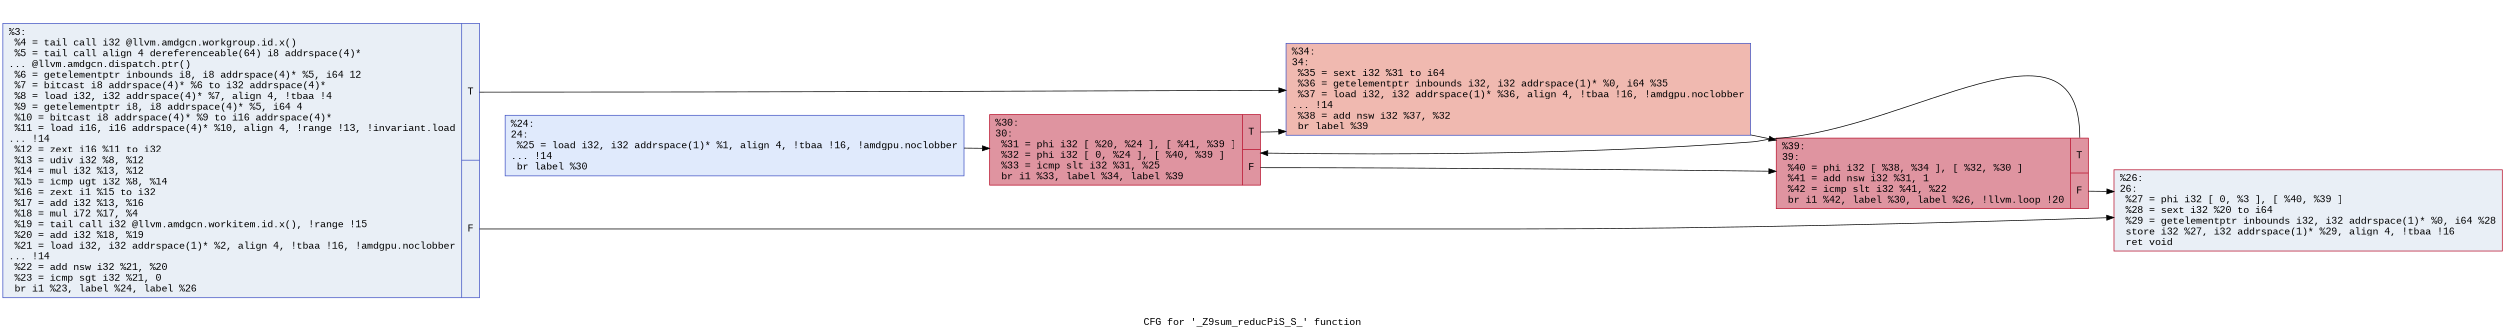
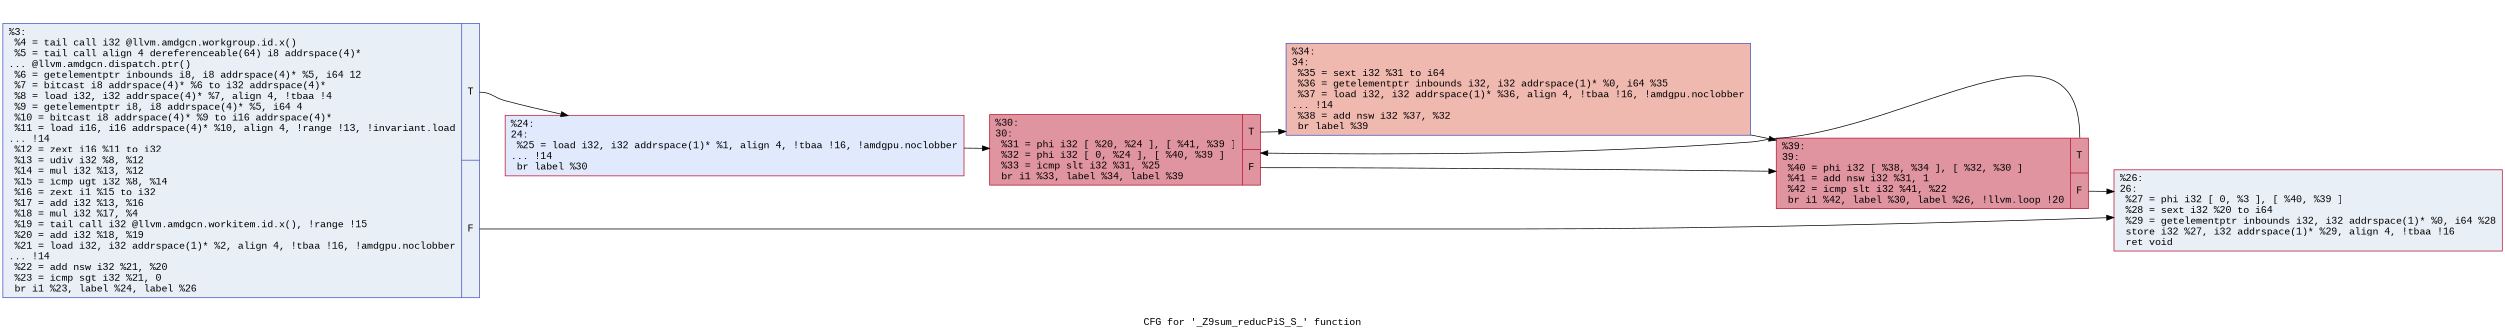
  digraph {
    fontname="Liberation Mono"
    label="CFG for '_Z9sum_reducPiS_S_' function"
    rankdir=LR
    node [color="#3d50c3ff" fillcolor="#cedaeb70" fontname="Liberation Mono" shape=record style=filled]
    edge [fontname="Liberation Mono" tailport=s0]
-   n1 [label="{%3:\l  %4 = tail call i32 @llvm.amdgcn.workgroup.id.x()\l  %5 = tail call align 4 dereferenceable(64) i8 addrspace(4)*\l... @llvm.amdgcn.dispatch.ptr()\l  %6 = getelementptr inbounds i8, i8 addrspace(4)* %5, i64 12\l  %7 = bitcast i8 addrspace(4)* %6 to i32 addrspace(4)*\l  %8 = load i32, i32 addrspace(4)* %7, align 4, !tbaa !4\l  %9 = getelementptr i8, i8 addrspace(4)* %5, i64 4\l  %10 = bitcast i8 addrspace(4)* %9 to i16 addrspace(4)*\l  %11 = load i16, i16 addrspace(4)* %10, align 4, !range !13, !invariant.load\l... !14\l  %12 = zext i16 %11 to i32\l  %13 = udiv i32 %8, %12\l  %14 = mul i32 %13, %12\l  %15 = icmp ugt i32 %8, %14\l  %16 = zext i1 %15 to i32\l  %17 = add i32 %13, %16\l  %18 = mul i72 %17, %4\l  %19 = tail call i32 @llvm.amdgcn.workitem.id.x(), !range !15\l  %20 = add i32 %18, %19\l  %21 = load i32, i32 addrspace(1)* %2, align 4, !tbaa !16, !amdgpu.noclobber\l... !14\l  %22 = add nsw i32 %21, %20\l  %23 = icmp sgt i32 %21, 0\l  br i1 %23, label %24, label %26\l|{<s0>T|<s1>F}}"]
-   n2 [fillcolor="#b9d0f970" label="{%24:\l24:                                               \l  %25 = load i32, i32 addrspace(1)* %1, align 4, !tbaa !16, !amdgpu.noclobber\l... !14\l  br label %30\l}"]
+   n1 [label="{%3:\l  %4 = tail call i32 @llvm.amdgcn.workgroup.id.x()\l  %5 = tail call align 4 dereferenceable(64) i8 addrspace(4)*\l... @llvm.amdgcn.dispatch.ptr()\l  %6 = getelementptr inbounds i8, i8 addrspace(4)* %5, i64 12\l  %7 = bitcast i8 addrspace(4)* %6 to i32 addrspace(4)*\l  %8 = load i32, i32 addrspace(4)* %7, align 4, !tbaa !4\l  %9 = getelementptr i8, i8 addrspace(4)* %5, i64 4\l  %10 = bitcast i8 addrspace(4)* %9 to i16 addrspace(4)*\l  %11 = load i16, i16 addrspace(4)* %10, align 4, !range !13, !invariant.load\l... !14\l  %12 = zext i16 %11 to i32\l  %13 = udiv i32 %8, %12\l  %14 = mul i32 %13, %12\l  %15 = icmp ugt i32 %8, %14\l  %16 = zext i1 %15 to i32\l  %17 = add i32 %13, %16\l  %18 = mul i32 %17, %4\l  %19 = tail call i32 @llvm.amdgcn.workitem.id.x(), !range !15\l  %20 = add i32 %18, %19\l  %21 = load i32, i32 addrspace(1)* %2, align 4, !tbaa !16, !amdgpu.noclobber\l... !14\l  %22 = add nsw i32 %21, %20\l  %23 = icmp sgt i32 %21, 0\l  br i1 %23, label %24, label %26\l|{<s0>T|<s1>F}}"]
+   n2 [color="#b70d28ff" fillcolor="#b9d0f970" label="{%24:\l24:                                               \l  %25 = load i32, i32 addrspace(1)* %1, align 4, !tbaa !16, !amdgpu.noclobber\l... !14\l  br label %30\l}"]
    n3 [color="#b70d28ff" label="{%26:\l26:                                               \l  %27 = phi i32 [ 0, %3 ], [ %40, %39 ]\l  %28 = sext i32 %20 to i64\l  %29 = getelementptr inbounds i32, i32 addrspace(1)* %0, i64 %28\l  store i32 %27, i32 addrspace(1)* %29, align 4, !tbaa !16\l  ret void\l}"]
    n4 [color="#b70d28ff" fillcolor="#b70d2870" label="{%30:\l30:                                               \l  %31 = phi i32 [ %20, %24 ], [ %41, %39 ]\l  %32 = phi i32 [ 0, %24 ], [ %40, %39 ]\l  %33 = icmp slt i32 %31, %25\l  br i1 %33, label %34, label %39\l|{<s0>T|<s1>F}}"]
    n5 [fillcolor="#de614d70" label="{%34:\l34:                                               \l  %35 = sext i32 %31 to i64\l  %36 = getelementptr inbounds i32, i32 addrspace(1)* %0, i64 %35\l  %37 = load i32, i32 addrspace(1)* %36, align 4, !tbaa !16, !amdgpu.noclobber\l... !14\l  %38 = add nsw i32 %37, %32\l  br label %39\l}"]
    n6 [color="#b70d28ff" fillcolor="#b70d2870" label="{%39:\l39:                                               \l  %40 = phi i32 [ %38, %34 ], [ %32, %30 ]\l  %41 = add nsw i32 %31, 1\l  %42 = icmp slt i32 %41, %22\l  br i1 %42, label %30, label %26, !llvm.loop !20\l|{<s0>T|<s1>F}}"]
-   n1 -> n5
+   n1 -> n2
    n1 -> n3 [tailport=s1]
    n2 -> n4
    n4 -> n5
    n4 -> n6 [tailport=s1]
    n5 -> n6
    n6 -> n3 [tailport=s1]
    n6 -> n4
  }
